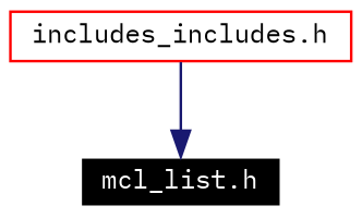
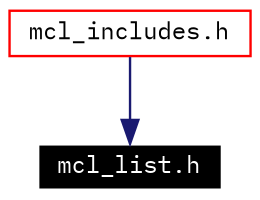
  digraph {
    fontname="IBM Plex Mono"
    node [fontname="IBM Plex Mono" fontsize=10 shape=record]
    n1 [color=white fillcolor=black fontcolor=white height=0.2 label="mcl_list.h" style=filled width=0.4]
-   n2 [color=red height=0.2 label="includes_includes.h" width=0.4]
+   n2 [color=red height=0.2 label="mcl_includes.h" width=0.4]
    n2 -> n1 [color=midnightblue fontname="IBM Plex Mono" fontsize=10 labelfontname=Helvetica labelfontsize=10 style=solid]
  }
